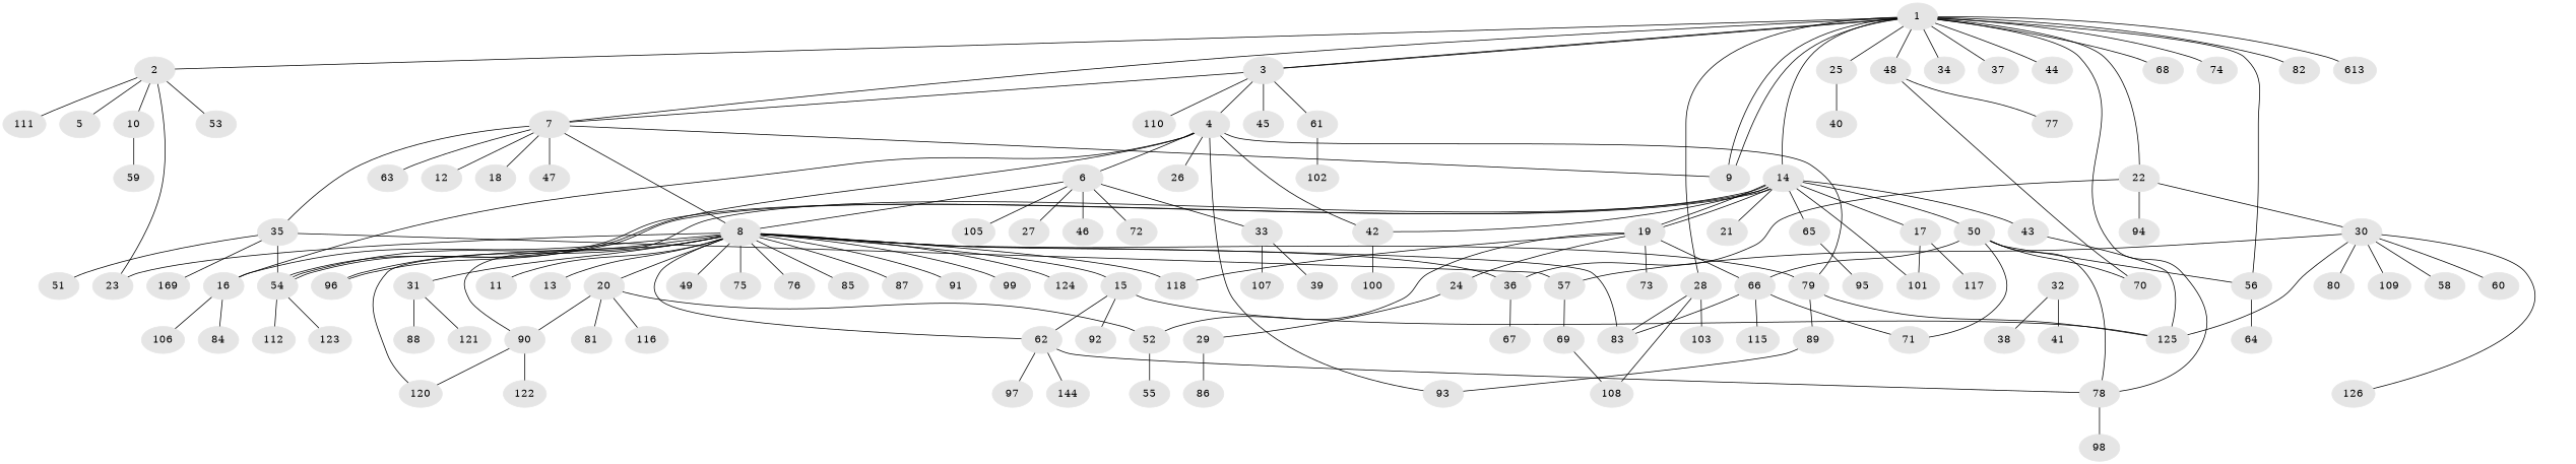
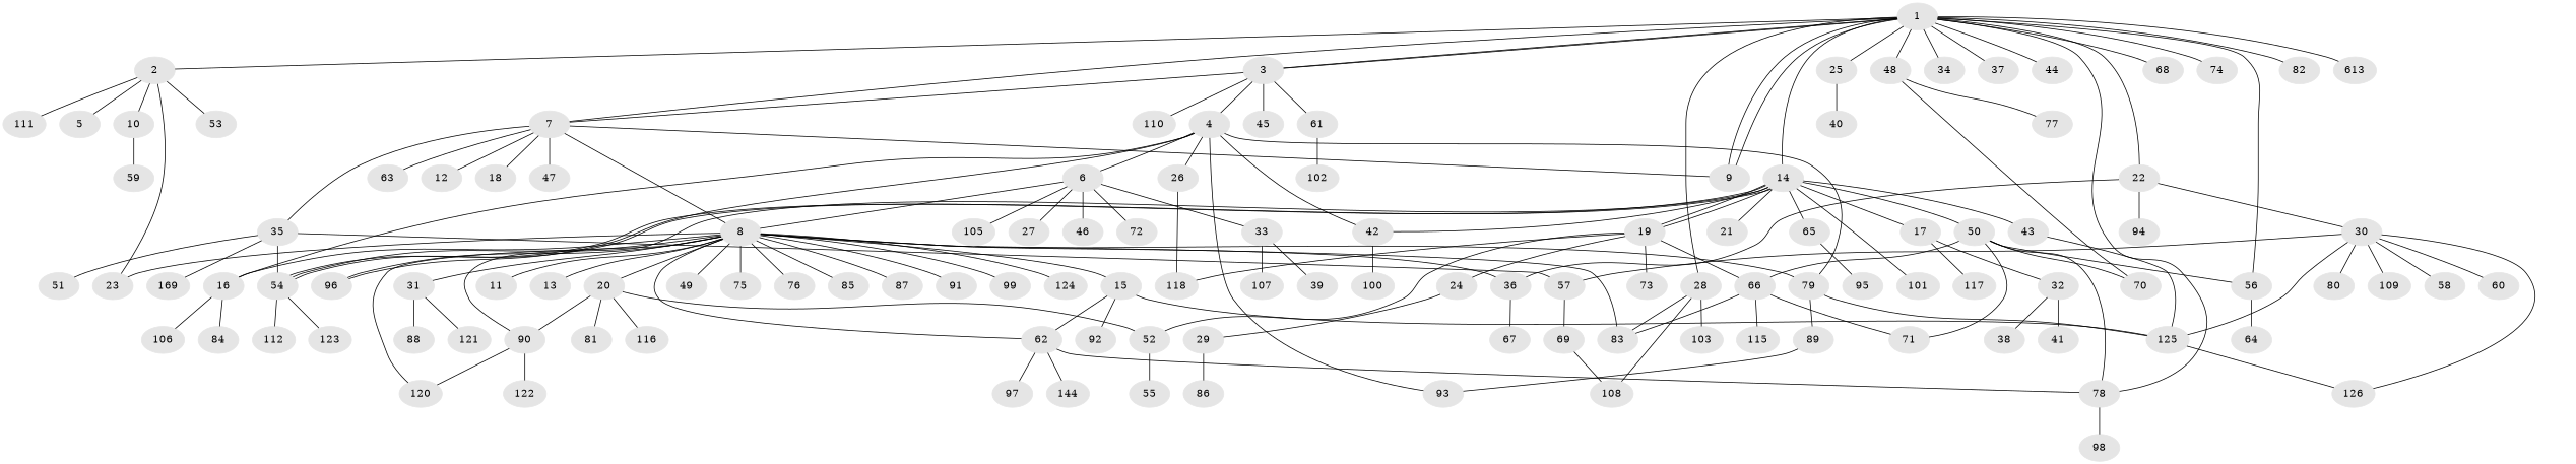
  graph {
    node [color=gray90 style=filled]
    1
    2
    3
    7
    9
    14
    22
    25
    28
    34
    37
    44
    48
    56
    68
    74
    78
    82
    n19 [label=613]
    5
    10
    23
    53
    111
    4
    45
    61
    110
    8
    12
    18
    35
    47
    63
    42
    54
    90
    17
    19
    21
    43
    50
    65
    101
    36
    30
    94
    40
    83
    103
    108
    70
    77
    64
    98
    59
    6
    16
    26
    79
    93
    96
    102
    27
    33
    46
    72
    105
    84
    106
    100
    125
    89
    11
    13
    15
    20
    31
    49
    62
    75
    76
    85
    87
    91
    99
    118
    124
    120
    39
    107
    57
    51
    n94 [label=169]
    92
    52
    81
    116
    88
    121
    67
    112
    123
    97
    n105 [label=144]
    122
    32
    117
    24
    66
    73
    71
    95
    126
    38
    41
    29
    55
    115
    58
    60
    80
    109
    86
    69
    1 -- 2
    1 -- 3
    1 -- 3
    1 -- 7
    1 -- 9
    1 -- 9
    1 -- 14
    1 -- 22
    1 -- 25
    1 -- 28
    1 -- 34
    1 -- 37
    1 -- 44
    1 -- 48
    1 -- 56
    1 -- 68
    1 -- 74
    1 -- 78
    1 -- 82
    1 -- n19
    2 -- 5
    2 -- 10
    2 -- 23
    2 -- 53
    2 -- 111
    3 -- 7
    3 -- 4
    3 -- 45
    3 -- 61
    3 -- 110
    7 -- 9
    7 -- 8
    7 -- 12
    7 -- 18
    7 -- 35
    7 -- 47
    7 -- 63
    14 -- 42
    14 -- 54
    14 -- 54
    14 -- 90
    14 -- 17
    14 -- 19
    14 -- 19
    14 -- 21
    14 -- 43
    14 -- 50
    14 -- 65
    14 -- 101
    22 -- 36
    22 -- 30
    22 -- 94
    25 -- 40
    28 -- 83
    28 -- 103
    28 -- 108
    48 -- 70
    48 -- 77
    56 -- 64
    78 -- 98
    10 -- 59
    4 -- 42
    4 -- 6
    4 -- 16
    4 -- 26
    4 -- 79
    4 -- 93
    4 -- 96
    61 -- 102
    8 -- 23
    8 -- 54
    8 -- 36
    8 -- 83
    8 -- 16
    8 -- 79
    8 -- 96
    8 -- 11
    8 -- 13
    8 -- 15
    8 -- 20
    8 -- 31
    8 -- 49
    8 -- 62
    8 -- 75
    8 -- 76
    8 -- 85
    8 -- 87
    8 -- 91
    8 -- 99
-   8 -- 118
+   26 -- 118
    8 -- 124
    8 -- 120
    35 -- 54
    35 -- 57
    35 -- 51
    35 -- n94
    42 -- 100
    54 -- 112
    54 -- 123
    90 -- 120
    90 -- 122
-   17 -- 101
+   17 -- 32
    17 -- 117
    19 -- 118
    19 -- 52
    19 -- 24
    19 -- 66
    19 -- 73
    43 -- 125
    50 -- 56
    50 -- 78
    50 -- 70
    50 -- 66
    50 -- 71
    65 -- 95
    36 -- 67
    30 -- 125
    30 -- 57
    30 -- 126
    30 -- 58
    30 -- 60
    30 -- 80
    30 -- 109
    6 -- 8
    6 -- 27
    6 -- 33
    6 -- 46
    6 -- 72
    6 -- 105
    16 -- 84
    16 -- 106
    79 -- 125
    79 -- 89
    33 -- 39
    33 -- 107
+   125 -- 126
    89 -- 93
    15 -- 125
    15 -- 62
    15 -- 92
    20 -- 90
    20 -- 52
    20 -- 81
    20 -- 116
    31 -- 88
    31 -- 121
    62 -- 78
    62 -- 97
    62 -- n105
    57 -- 69
    52 -- 55
    32 -- 38
    32 -- 41
    24 -- 29
    66 -- 83
    66 -- 71
    66 -- 115
    29 -- 86
    69 -- 108
  }
